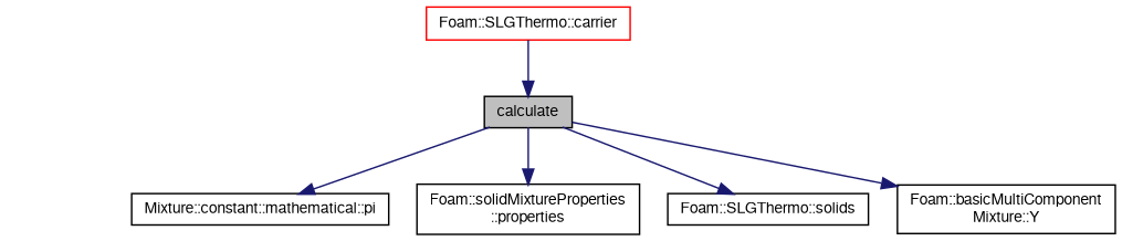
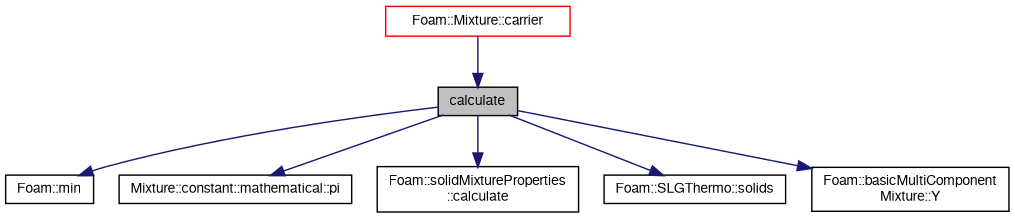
  digraph {
    rankdir=TB
    node [color=black fontname=FreeSans fontsize=10 shape=record]
    edge [color=midnightblue fontname=FreeSans fontsize=10 labelfontname=FreeSans labelfontsize=10 style=solid]
    n1 [fillcolor=grey75 fontcolor=black height=0.2 label=calculate style=filled width=0.4]
+   n2 [height=0.2 label="Foam::min" width=0.4]
    n3 [height=0.2 label="Mixture::constant::mathematical::pi" width=0.4]
-   n4 [height=0.2 label="Foam::solidMixtureProperties\l::properties" width=0.4]
+   n4 [height=0.2 label="Foam::solidMixtureProperties\l::calculate" width=0.4]
    n5 [height=0.2 label="Foam::SLGThermo::solids" width=0.4]
    n6 [height=0.2 label="Foam::basicMultiComponent\lMixture::Y" width=0.4]
-   n7 [color=red height=0.2 label="Foam::SLGThermo::carrier" width=0.4]
+   n7 [color=red height=0.2 label="Foam::Mixture::carrier" width=0.4]
+   n1 -> n2
    n1 -> n3
    n1 -> n4
    n1 -> n5
    n1 -> n6
    n7 -> n1
  }
